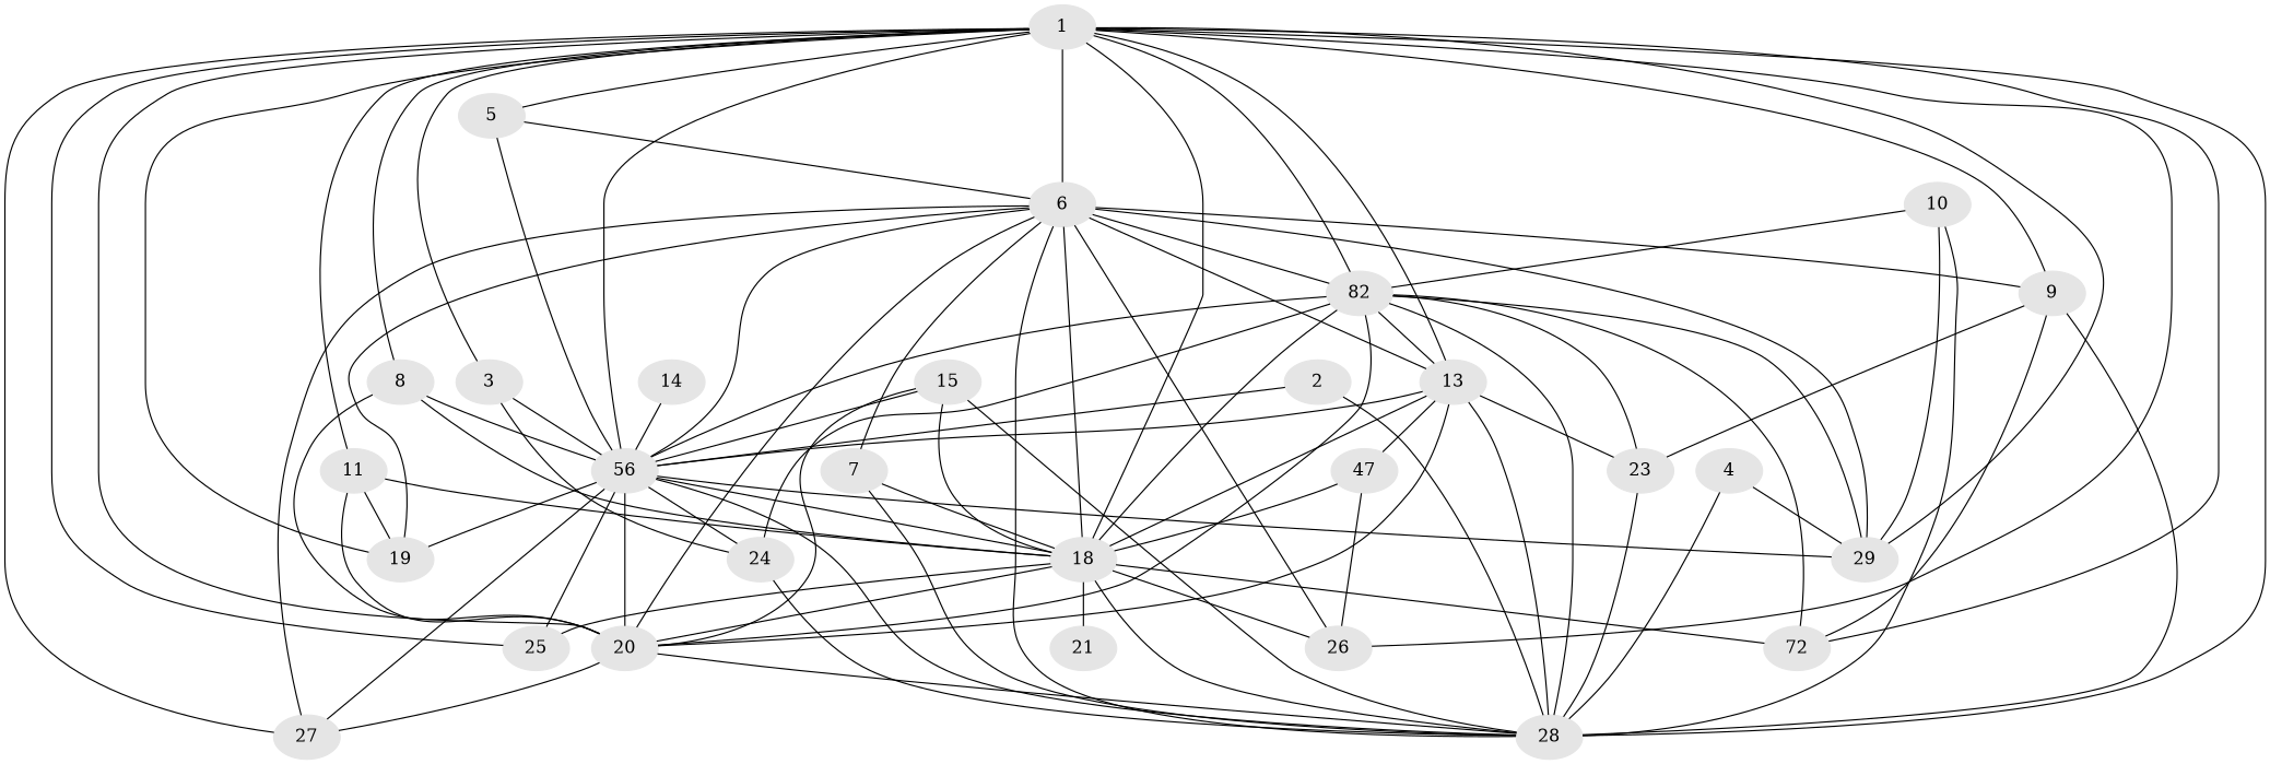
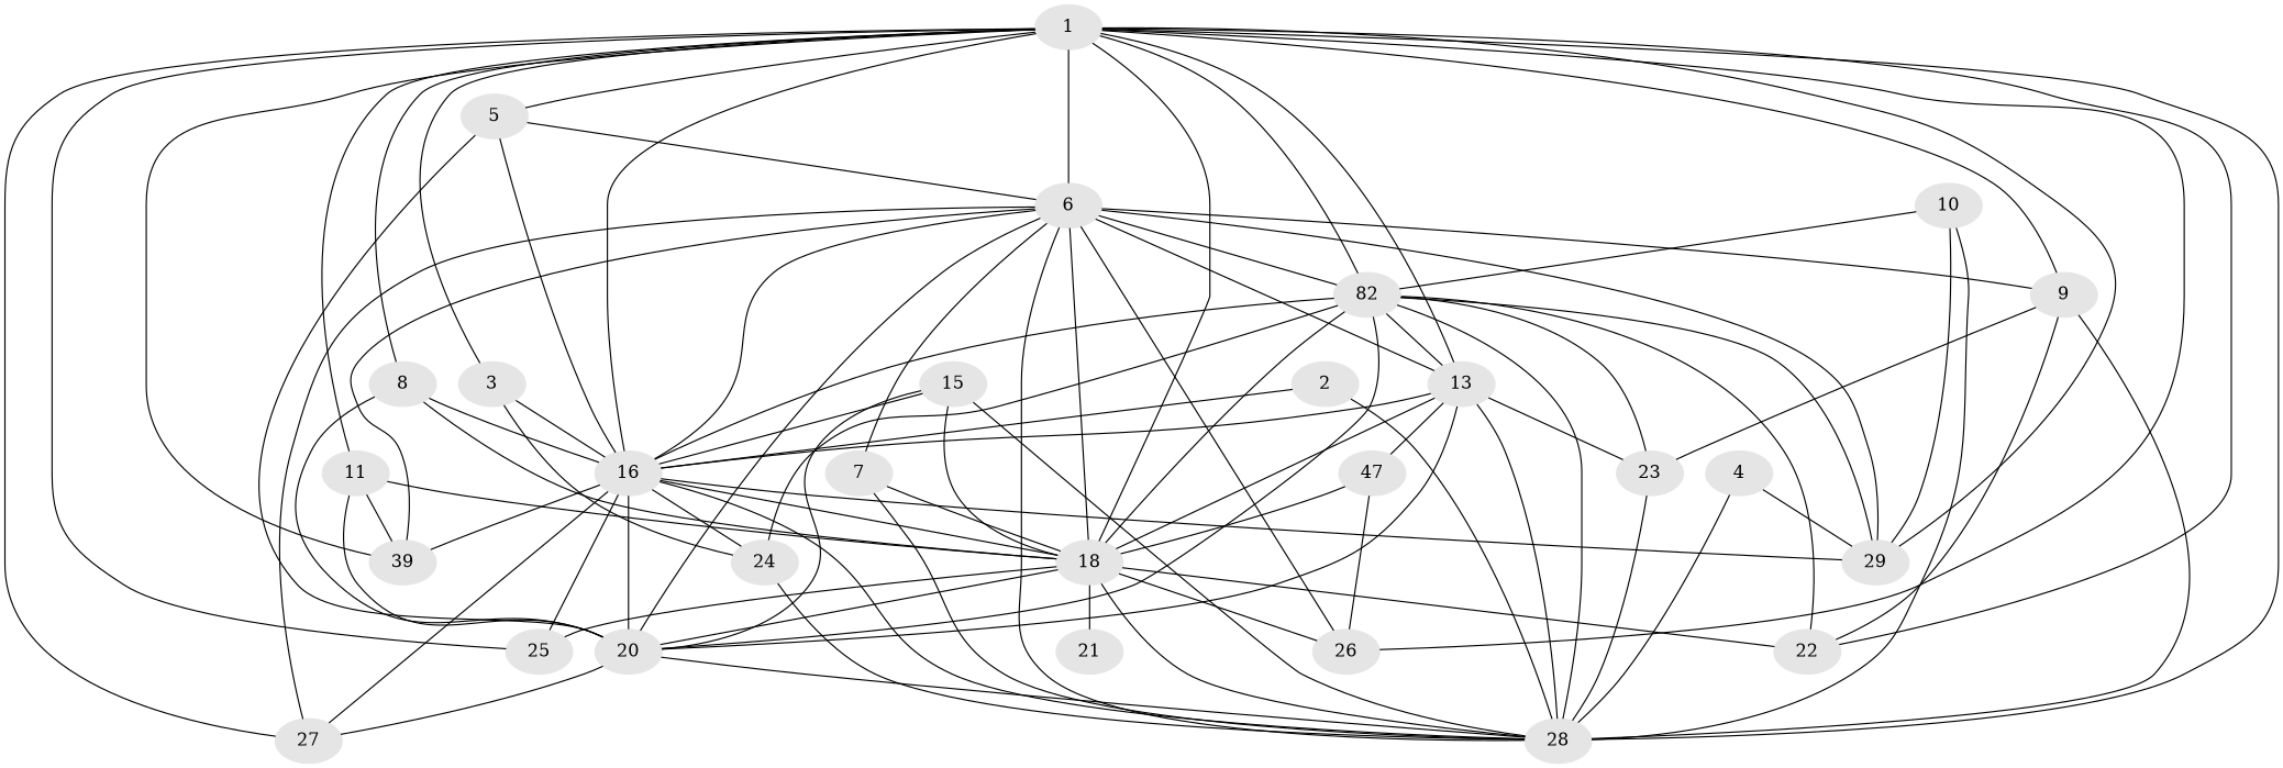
  graph {
    node [color=gray90 style=filled]
    edge [weight=1.0]
    1
    3
    5
    6
    8
    9
    11
    n8 [label=82]
    13
-   16 [label=56]
+   16
    18
-   19
+   19 [label=39]
    20
-   22 [label=72]
+   22
    25
    26
    27
    28
    29
    24
    7
    23
    n23 [label=47]
    21
    2
    4
    10
-   14
    15
    1 -- 3
    1 -- 5
    1 -- 6 [weight=4.0]
    1 -- 8 [weight=2.0]
    1 -- 9 [weight=2.0]
    1 -- 11
    1 -- n8 [weight=3.0]
    1 -- 13 [weight=4.0]
    1 -- 16 [weight=4.0]
    1 -- 18 [weight=4.0]
    1 -- 19
-   1 -- 20 [weight=6.0]
+   5 -- 20 [weight=6.0]
    1 -- 22
    1 -- 25
    1 -- 26 [weight=2.0]
    1 -- 27
    1 -- 28 [weight=4.0]
    1 -- 29
    3 -- 16
    3 -- 24
    5 -- 6
    5 -- 16
    6 -- 9
    6 -- n8
    6 -- 13 [weight=2.0]
    6 -- 16
    6 -- 18 [weight=3.0]
    6 -- 19
    6 -- 20 [weight=3.0]
    6 -- 26 [weight=2.0]
    6 -- 27
    6 -- 28
    6 -- 29
    6 -- 7
    8 -- 16
    8 -- 18
    8 -- 20
    9 -- 22
    9 -- 28
    9 -- 23
    11 -- 18 [weight=2.0]
    11 -- 19
    11 -- 20
    n8 -- 13
    n8 -- 16
    n8 -- 18 [weight=2.0]
    n8 -- 20
    n8 -- 22 [weight=2.0]
    n8 -- 28
    n8 -- 29
    n8 -- 24
    n8 -- 23
    13 -- 16 [weight=4.0]
    13 -- 18
    13 -- 20 [weight=2.0]
    13 -- 28
    13 -- 23
    13 -- n23 [weight=2.0]
    16 -- 18 [weight=2.0]
    16 -- 19
    16 -- 20 [weight=3.0]
    16 -- 25
    16 -- 27
    16 -- 28
    16 -- 29 [weight=3.0]
    16 -- 24
    18 -- 20 [weight=2.0]
    18 -- 22
    18 -- 25
    18 -- 26
    18 -- 28 [weight=3.0]
    18 -- 21
    20 -- 27
    20 -- 28
    24 -- 28
    7 -- 18
    7 -- 28
    23 -- 28
    n23 -- 18
    n23 -- 26
    2 -- 16
    2 -- 28
    4 -- 28 [weight=3.0]
    4 -- 29
    10 -- n8
    10 -- 28
    10 -- 29
-   14 -- 16
    15 -- 16 [weight=3.0]
    15 -- 18 [weight=2.0]
    15 -- 20
    15 -- 28
  }
